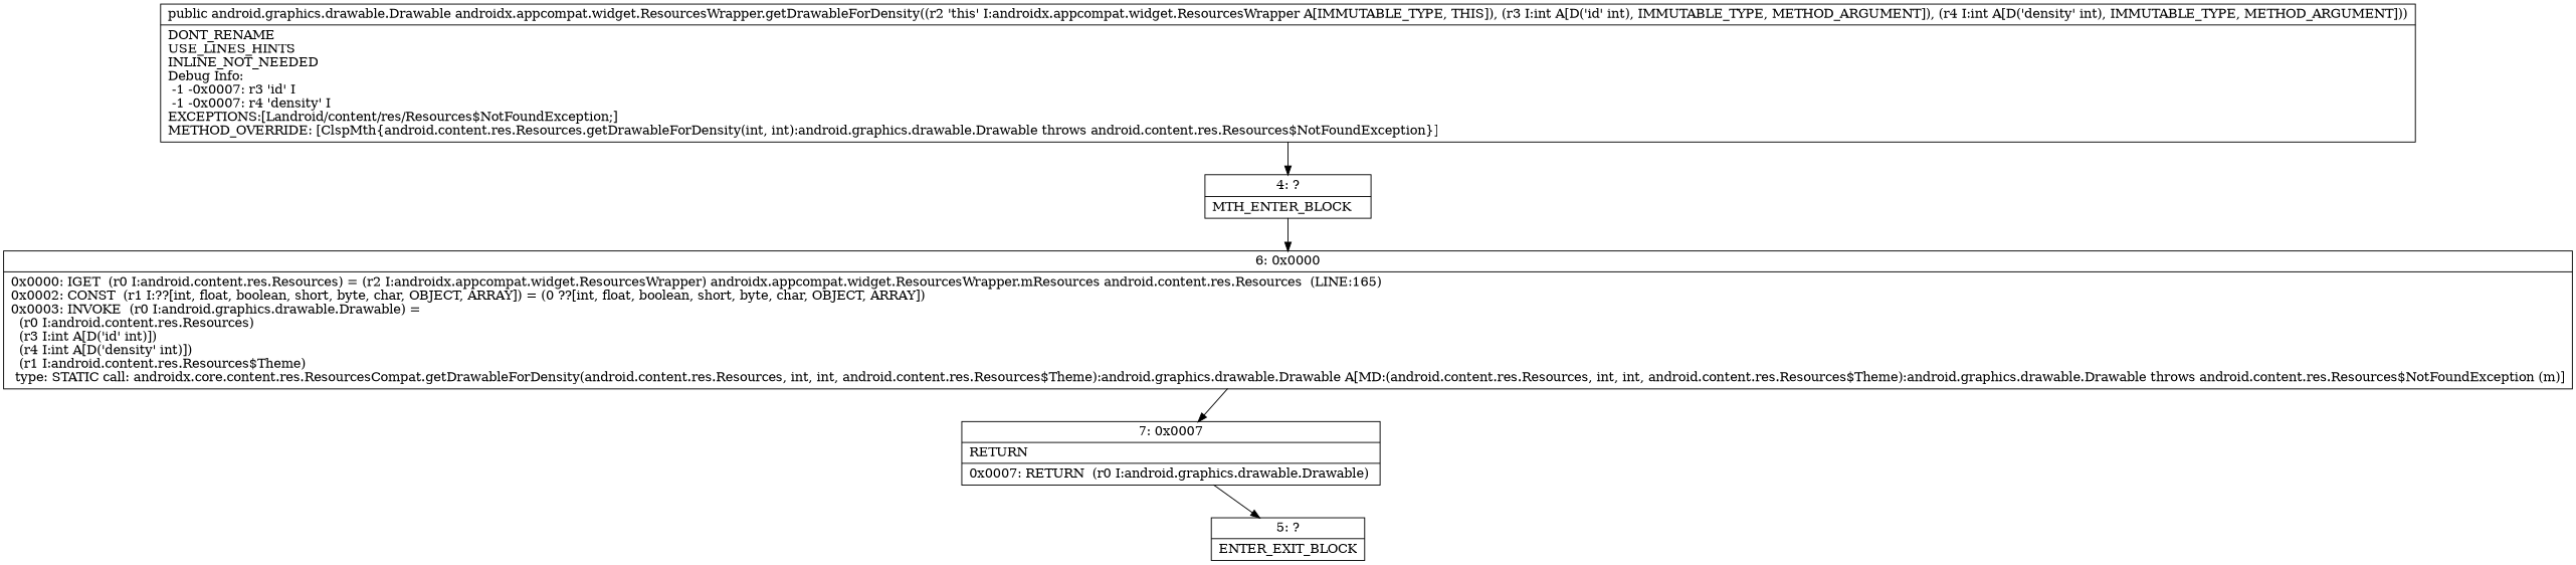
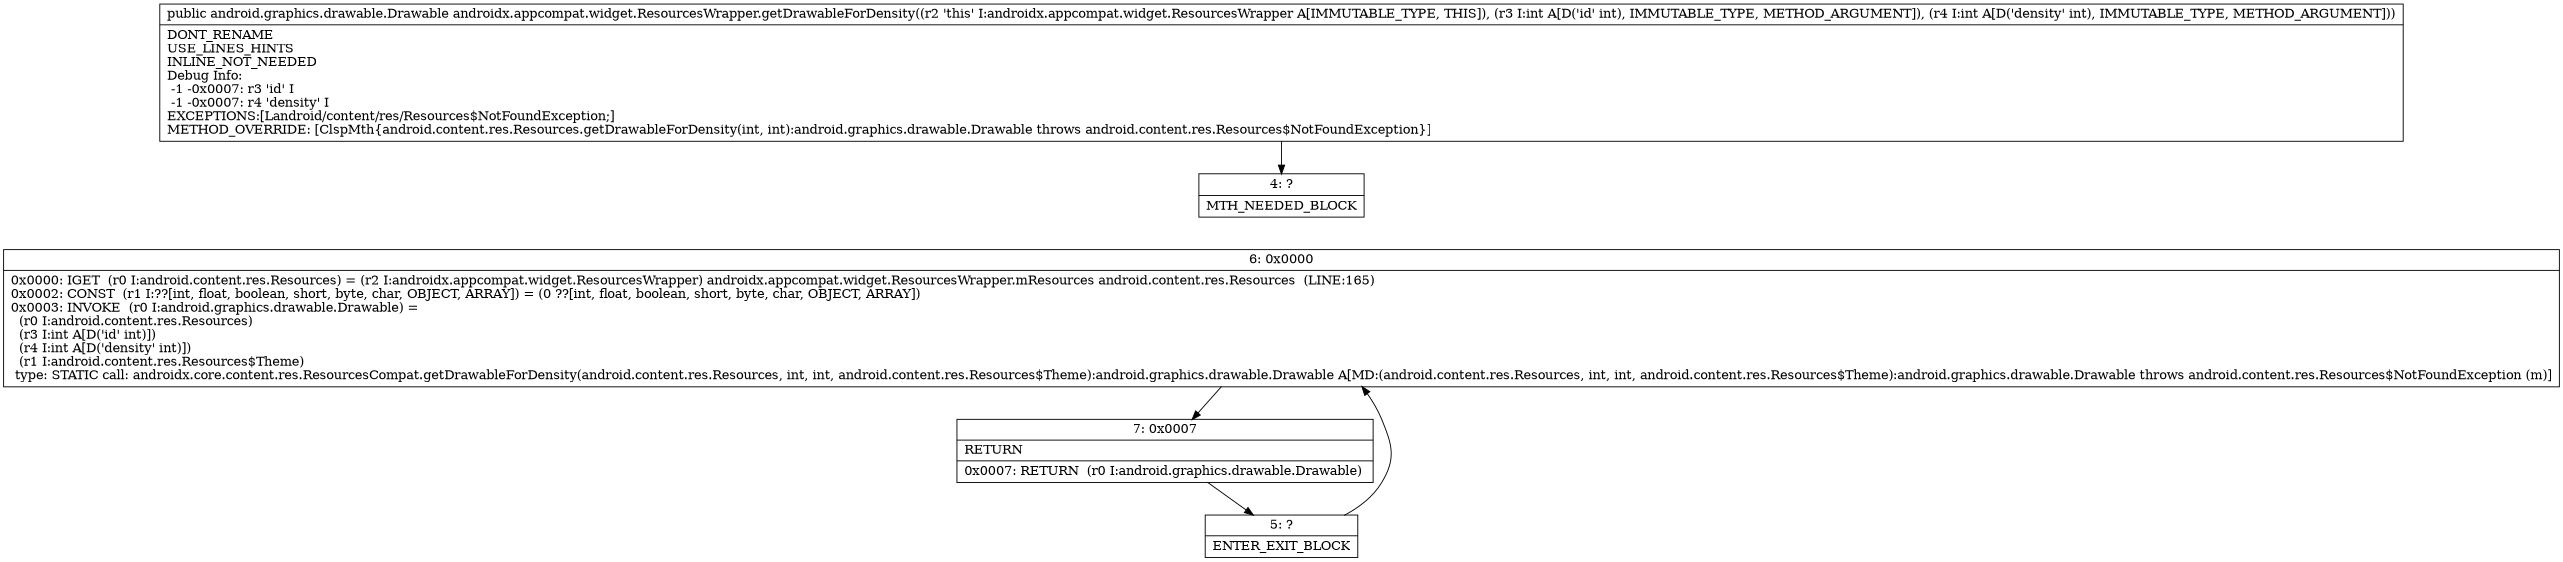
  digraph {
    node [shape=record]
-   n1 [label="{4\:\ ?|MTH_ENTER_BLOCK\l}"]
+   n1 [label="{4\:\ ?|MTH_NEEDED_BLOCK\l}"]
    n2 [label="{6\:\ 0x0000|0x0000: IGET  (r0 I:android.content.res.Resources) = (r2 I:androidx.appcompat.widget.ResourcesWrapper) androidx.appcompat.widget.ResourcesWrapper.mResources android.content.res.Resources  (LINE:165)\l0x0002: CONST  (r1 I:??[int, float, boolean, short, byte, char, OBJECT, ARRAY]) = (0 ??[int, float, boolean, short, byte, char, OBJECT, ARRAY]) \l0x0003: INVOKE  (r0 I:android.graphics.drawable.Drawable) = \l  (r0 I:android.content.res.Resources)\l  (r3 I:int A[D('id' int)])\l  (r4 I:int A[D('density' int)])\l  (r1 I:android.content.res.Resources$Theme)\l type: STATIC call: androidx.core.content.res.ResourcesCompat.getDrawableForDensity(android.content.res.Resources, int, int, android.content.res.Resources$Theme):android.graphics.drawable.Drawable A[MD:(android.content.res.Resources, int, int, android.content.res.Resources$Theme):android.graphics.drawable.Drawable throws android.content.res.Resources$NotFoundException (m)]\l}"]
    n3 [label="{7\:\ 0x0007|RETURN\l|0x0007: RETURN  (r0 I:android.graphics.drawable.Drawable) \l}"]
    n4 [label="{5\:\ ?|ENTER_EXIT_BLOCK\l}"]
    n5 [label="{public android.graphics.drawable.Drawable androidx.appcompat.widget.ResourcesWrapper.getDrawableForDensity((r2 'this' I:androidx.appcompat.widget.ResourcesWrapper A[IMMUTABLE_TYPE, THIS]), (r3 I:int A[D('id' int), IMMUTABLE_TYPE, METHOD_ARGUMENT]), (r4 I:int A[D('density' int), IMMUTABLE_TYPE, METHOD_ARGUMENT]))  | DONT_RENAME\lUSE_LINES_HINTS\lINLINE_NOT_NEEDED\lDebug Info:\l  \-1 \-0x0007: r3 'id' I\l  \-1 \-0x0007: r4 'density' I\lEXCEPTIONS:[Landroid\/content\/res\/Resources$NotFoundException;]\lMETHOD_OVERRIDE: [ClspMth\{android.content.res.Resources.getDrawableForDensity(int, int):android.graphics.drawable.Drawable throws android.content.res.Resources$NotFoundException\}]\l}"]
-   n1 -> n2
+   n4 -> n2
    n2 -> n3
    n3 -> n4
    n5 -> n1
  }
